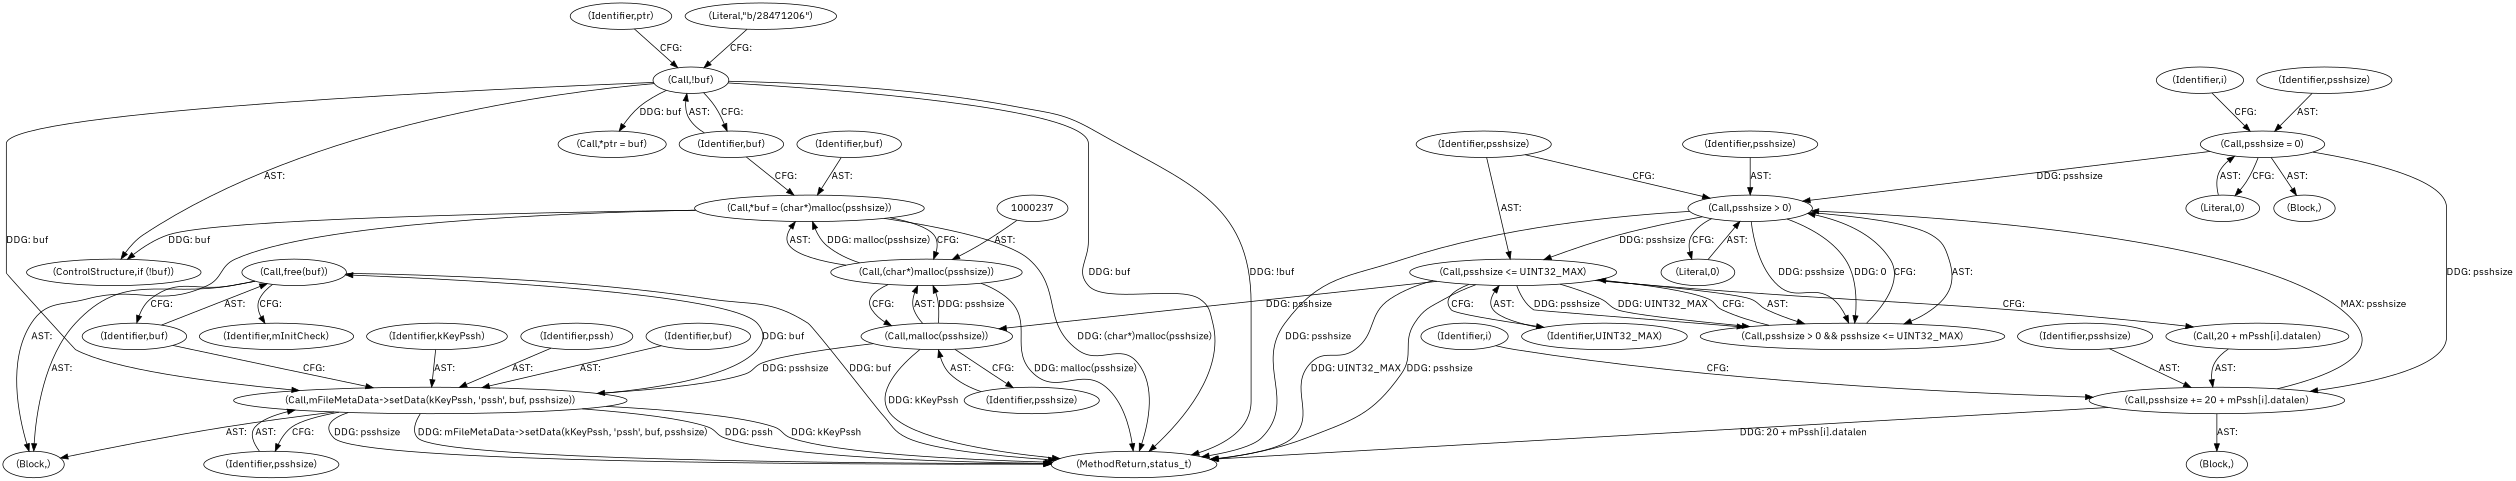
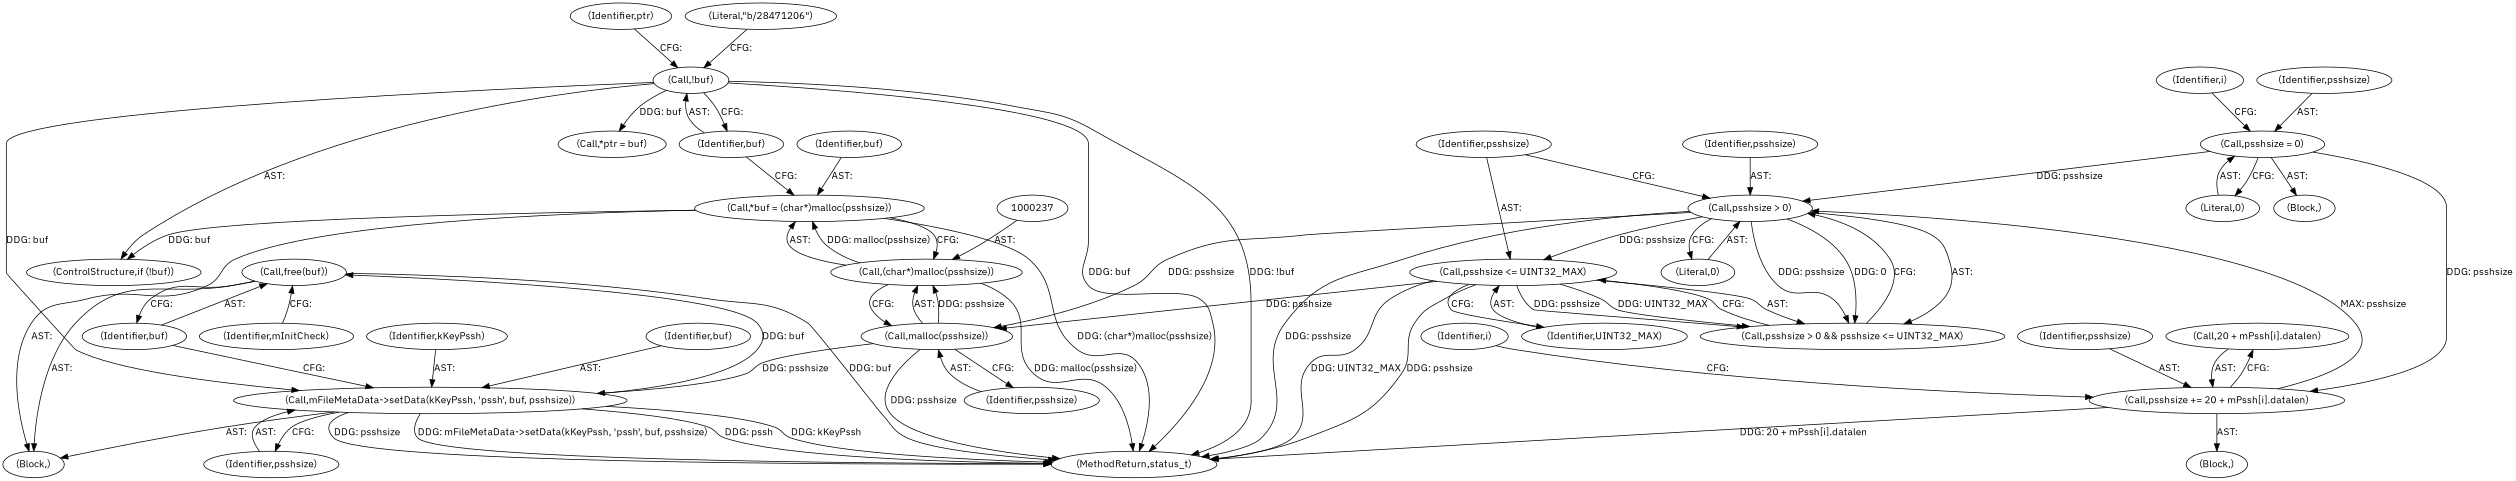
  digraph {
    fontname="IBM Plex Sans"
    node [fontname="IBM Plex Sans"]
    edge [fontname="IBM Plex Sans"]
    n1 [label="(Call,free(buf))"]
    n2 [label="(MethodReturn,status_t)"]
    n3 [label="(Identifier,buf)"]
    n4 [label="(Block,)"]
    n5 [label="(Call,mFileMetaData->setData(kKeyPssh, 'pssh', buf, psshsize))"]
    n6 [label="(Identifier,psshsize)"]
    n7 [label="(Call,!buf)"]
    n8 [label="(ControlStructure,if (!buf))"]
    n9 [label="(Call,*ptr = buf)"]
    n10 [label="(Identifier,buf)"]
    n11 [label="(Call,*buf = (char*)malloc(psshsize))"]
    n12 [label="(Call,(char*)malloc(psshsize))"]
    n13 [label="(Call,malloc(psshsize))"]
    n14 [label="(Identifier,psshsize)"]
    n15 [label="(Call,psshsize > 0)"]
    n16 [label="(Call,psshsize <= UINT32_MAX)"]
    n17 [label="(Literal,0)"]
    n18 [label="(Call,psshsize > 0 && psshsize <= UINT32_MAX)"]
    n19 [label="(Identifier,UINT32_MAX)"]
    n20 [label="(Call,psshsize += 20 + mPssh[i].datalen)"]
    n21 [label="(Block,)"]
    n22 [label="(Call,20 + mPssh[i].datalen)"]
    n23 [label="(Call,psshsize = 0)"]
    n24 [label="(Block,)"]
    n25 [label="(Literal,0)"]
    n26 [label="(Identifier,buf)"]
    n27 [label="(Identifier,i)"]
    n28 [label="(Identifier,kKeyPssh)"]
    n29 [label="(Identifier,mInitCheck)"]
    n30 [label="(Identifier,psshsize)"]
    n31 [label="(Identifier,psshsize)"]
    n32 [label="(Identifier,psshsize)"]
    n33 [label="(Identifier,ptr)"]
-   n34 [label="(Identifier,pssh)"]
    n35 [label="(Identifier,buf)"]
    n36 [label="(Literal,\"b/28471206\")"]
    n37 [label="(Identifier,psshsize)"]
    n38 [label="(Identifier,i)"]
    1000237
    n1 -> n2 [label="DDG: buf"]
    n1 -> n3 [label="CFG: "]
    n1 -> n4 [label="AST: "]
    n3 -> n1 [label="AST: "]
    n3 -> n5 [label="CFG: "]
    n5 -> n1 [label="DDG: buf"]
    n5 -> n2 [label="DDG: psshsize"]
    n5 -> n2 [label="DDG: mFileMetaData->setData(kKeyPssh, 'pssh', buf, psshsize)"]
    n5 -> n2 [label="DDG: pssh"]
    n5 -> n2 [label="DDG: kKeyPssh"]
    n5 -> n4 [label="AST: "]
    n5 -> n6 [label="CFG: "]
    n6 -> n5 [label="AST: "]
    n7 -> n2 [label="DDG: buf"]
    n7 -> n2 [label="DDG: !buf"]
    n7 -> n5 [label="DDG: buf"]
    n7 -> n8 [label="AST: "]
    n7 -> n9 [label="DDG: buf"]
    n7 -> n10 [label="CFG: "]
    n10 -> n7 [label="AST: "]
    n10 -> n11 [label="CFG: "]
    n11 -> n2 [label="DDG: (char*)malloc(psshsize)"]
    n11 -> n4 [label="AST: "]
    n11 -> n8 [label="DDG: buf"]
    n11 -> n12 [label="CFG: "]
    n12 -> n2 [label="DDG: malloc(psshsize)"]
    n12 -> n11 [label="AST: "]
    n12 -> n11 [label="DDG: malloc(psshsize)"]
    n12 -> n13 [label="CFG: "]
-   n13 -> n2 [label="DDG: kKeyPssh"]
+   n13 -> n2 [label="DDG: psshsize"]
    n13 -> n5 [label="DDG: psshsize"]
    n13 -> n12 [label="AST: "]
    n13 -> n12 [label="DDG: psshsize"]
    n13 -> n14 [label="CFG: "]
    n14 -> n13 [label="AST: "]
    n15 -> n2 [label="DDG: psshsize"]
+   n15 -> n13 [label="DDG: psshsize"]
    n15 -> n16 [label="DDG: psshsize"]
    n15 -> n17 [label="CFG: "]
    n15 -> n18 [label="AST: "]
    n15 -> n18 [label="DDG: psshsize"]
    n15 -> n18 [label="DDG: 0"]
    n16 -> n2 [label="DDG: UINT32_MAX"]
    n16 -> n2 [label="DDG: psshsize"]
    n16 -> n13 [label="DDG: psshsize"]
    n16 -> n18 [label="AST: "]
    n16 -> n18 [label="DDG: psshsize"]
    n16 -> n18 [label="DDG: UINT32_MAX"]
    n16 -> n19 [label="CFG: "]
    n17 -> n15 [label="AST: "]
    n18 -> n15 [label="CFG: "]
    n18 -> n16 [label="CFG: "]
    n19 -> n16 [label="AST: "]
    n20 -> n2 [label="DDG: 20 + mPssh[i].datalen"]
    n20 -> n15 [label="MAX: psshsize"]
    n20 -> n21 [label="AST: "]
-   n16 -> n22 [label="CFG: "]
+   n20 -> n22 [label="CFG: "]
    n22 -> n20 [label="AST: "]
    n23 -> n15 [label="DDG: psshsize"]
    n23 -> n20 [label="DDG: psshsize"]
    n23 -> n24 [label="AST: "]
    n23 -> n25 [label="CFG: "]
    n25 -> n23 [label="AST: "]
    n26 -> n11 [label="AST: "]
    n27 -> n23 [label="CFG: "]
    n28 -> n5 [label="AST: "]
-   n1 -> n29 [label="CFG: "]
+   n29 -> n1 [label="CFG: "]
    n30 -> n23 [label="AST: "]
    n31 -> n15 [label="AST: "]
    n32 -> n15 [label="CFG: "]
    n32 -> n16 [label="AST: "]
    n33 -> n7 [label="CFG: "]
-   n34 -> n5 [label="AST: "]
    n35 -> n5 [label="AST: "]
    n36 -> n7 [label="CFG: "]
    n37 -> n20 [label="AST: "]
    n38 -> n20 [label="CFG: "]
    1000237 -> n12 [label="AST: "]
  }
